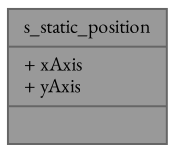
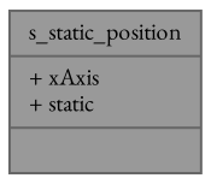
  digraph {
    fontname="EB Garamond"
-   n1 [color=gray40 fillcolor=grey60 fontcolor=black fontname="EB Garamond" fontsize=10 height=0.2 label="{s_static_position\n|+ xAxis\l+ yAxis\l|}" shape=record style=filled width=0.4]
+   n1 [color=gray40 fillcolor=grey60 fontcolor=black fontname="EB Garamond" fontsize=10 height=0.2 label="{s_static_position\n|+ xAxis\l+ static\l|}" shape=record style=filled width=0.4]
  }
